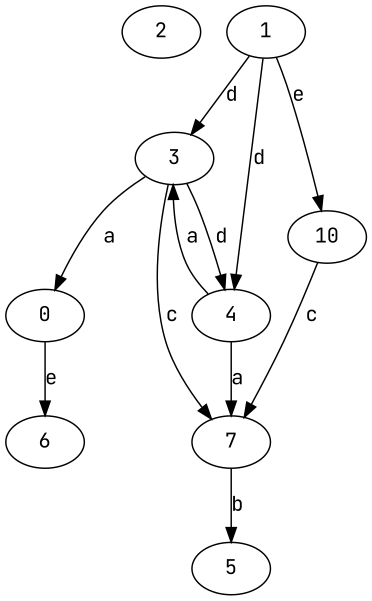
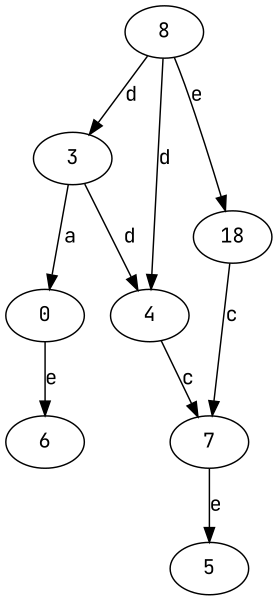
  strict digraph {
    fontname="JetBrains Mono"
    node [fontname="JetBrains Mono"]
    edge [fontname="JetBrains Mono"]
-   2
    3
    7
    n4 [label=4]
    0
    5
    6
-   1
-   10
-   3 -> 7 [label=c]
+   1 [label=8]
+   10 [label=18]
    3 -> n4 [label=d]
    3 -> 0 [label=a]
-   7 -> 5 [label=b]
-   n4 -> 3 [label=a]
-   n4 -> 7 [label=a]
+   7 -> 5 [label=e]
+   n4 -> 7 [label=c]
    0 -> 6 [label=e]
    1 -> 3 [label=d]
    1 -> n4 [label=d]
    1 -> 10 [label=e]
    10 -> 7 [label=c]
  }
